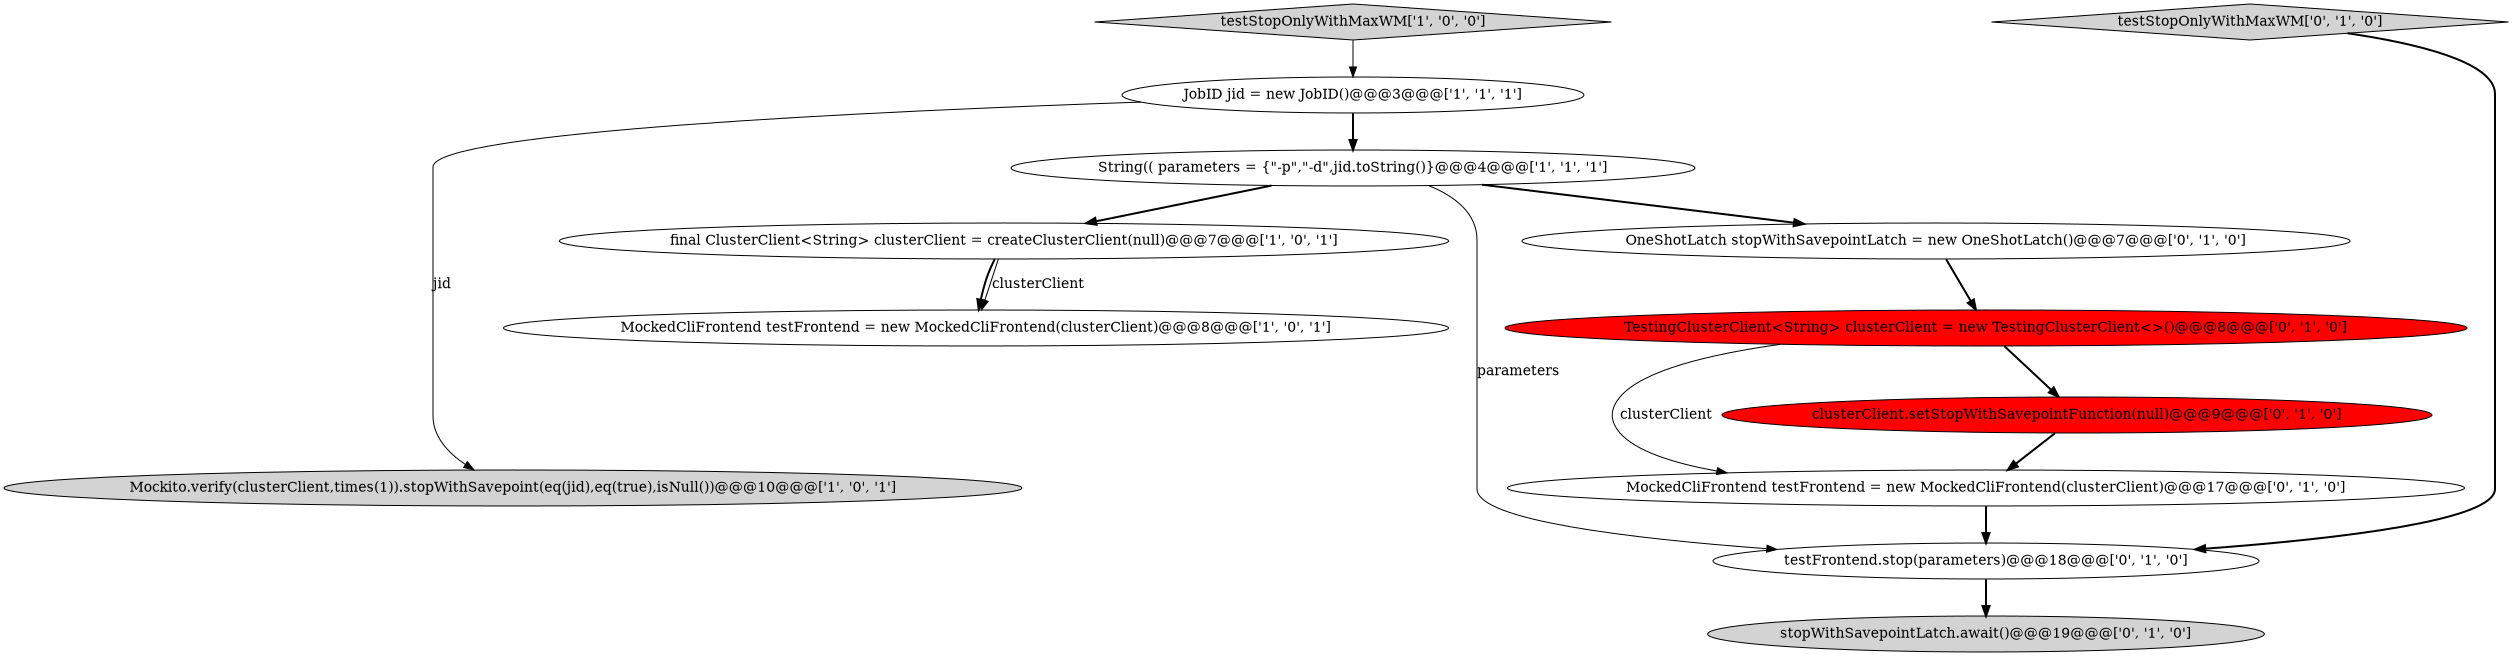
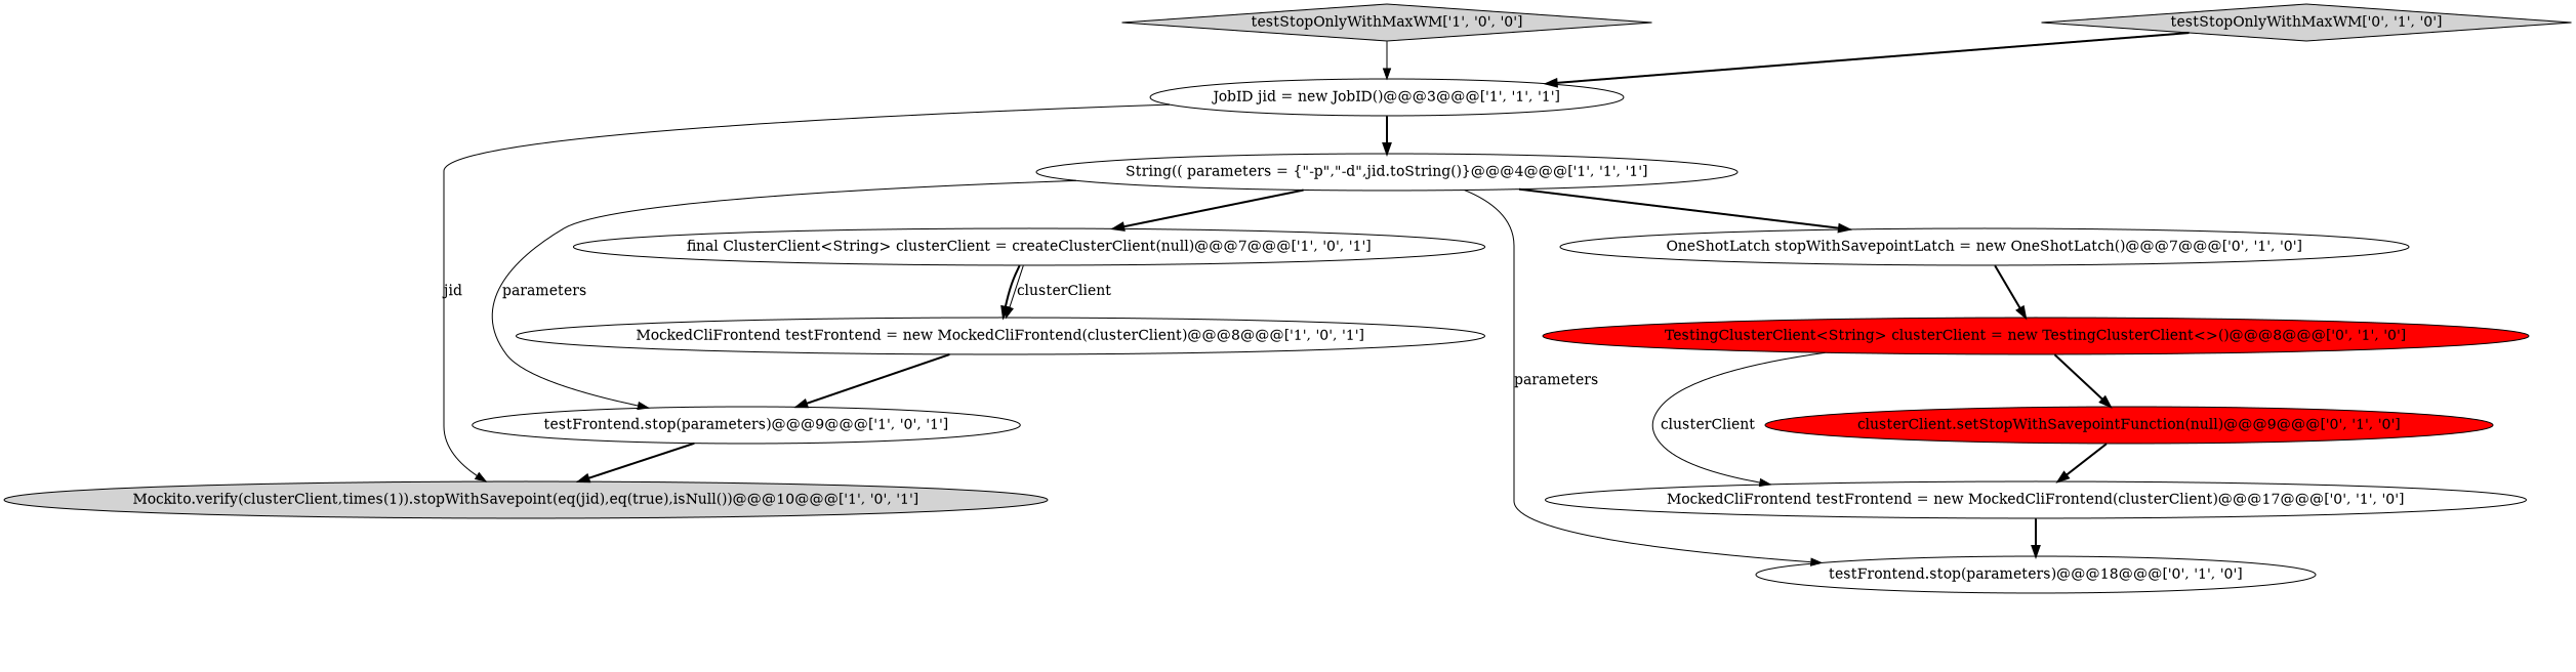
  digraph {
    node [fillcolor=white shape=ellipse style=filled]
    edge [style=bold]
    n1 [label="JobID jid = new JobID()@@@3@@@['1', '1', '1']"]
    n2 [fillcolor=lightgray label="Mockito.verify(clusterClient,times(1)).stopWithSavepoint(eq(jid),eq(true),isNull())@@@10@@@['1', '0', '1']"]
    n3 [label="String(( parameters = {\"-p\",\"-d\",jid.toString()}@@@4@@@['1', '1', '1']"]
+   n4 [label="testFrontend.stop(parameters)@@@9@@@['1', '0', '1']"]
    n5 [label="final ClusterClient<String> clusterClient = createClusterClient(null)@@@7@@@['1', '0', '1']"]
    n6 [label="OneShotLatch stopWithSavepointLatch = new OneShotLatch()@@@7@@@['0', '1', '0']"]
    n7 [label="testFrontend.stop(parameters)@@@18@@@['0', '1', '0']"]
    n8 [fillcolor=lightgray label="testStopOnlyWithMaxWM['1', '0', '0']" shape=diamond]
    n9 [label="MockedCliFrontend testFrontend = new MockedCliFrontend(clusterClient)@@@8@@@['1', '0', '1']"]
-   n10 [fillcolor=lightgray label="stopWithSavepointLatch.await()@@@19@@@['0', '1', '0']"]
    n11 [fillcolor=red label="TestingClusterClient<String> clusterClient = new TestingClusterClient<>()@@@8@@@['0', '1', '0']"]
    n12 [fillcolor=red label="clusterClient.setStopWithSavepointFunction(null)@@@9@@@['0', '1', '0']"]
    n13 [label="MockedCliFrontend testFrontend = new MockedCliFrontend(clusterClient)@@@17@@@['0', '1', '0']"]
    n14 [fillcolor=lightgray label="testStopOnlyWithMaxWM['0', '1', '0']" shape=diamond]
    n1 -> n2 [label=jid style=solid]
    n1 -> n3
+   n3 -> n4 [label=parameters style=solid]
    n3 -> n5
    n3 -> n6
    n3 -> n7 [label=parameters style=solid]
+   n4 -> n2
    n5 -> n9
    n5 -> n9 [label=clusterClient style=solid]
    n6 -> n11
-   n7 -> n10
    n8 -> n1 [style=solid]
+   n9 -> n4
    n11 -> n12
    n11 -> n13 [label=clusterClient style=solid]
    n12 -> n13
    n13 -> n7
-   n14 -> n7
+   n14 -> n1
  }
